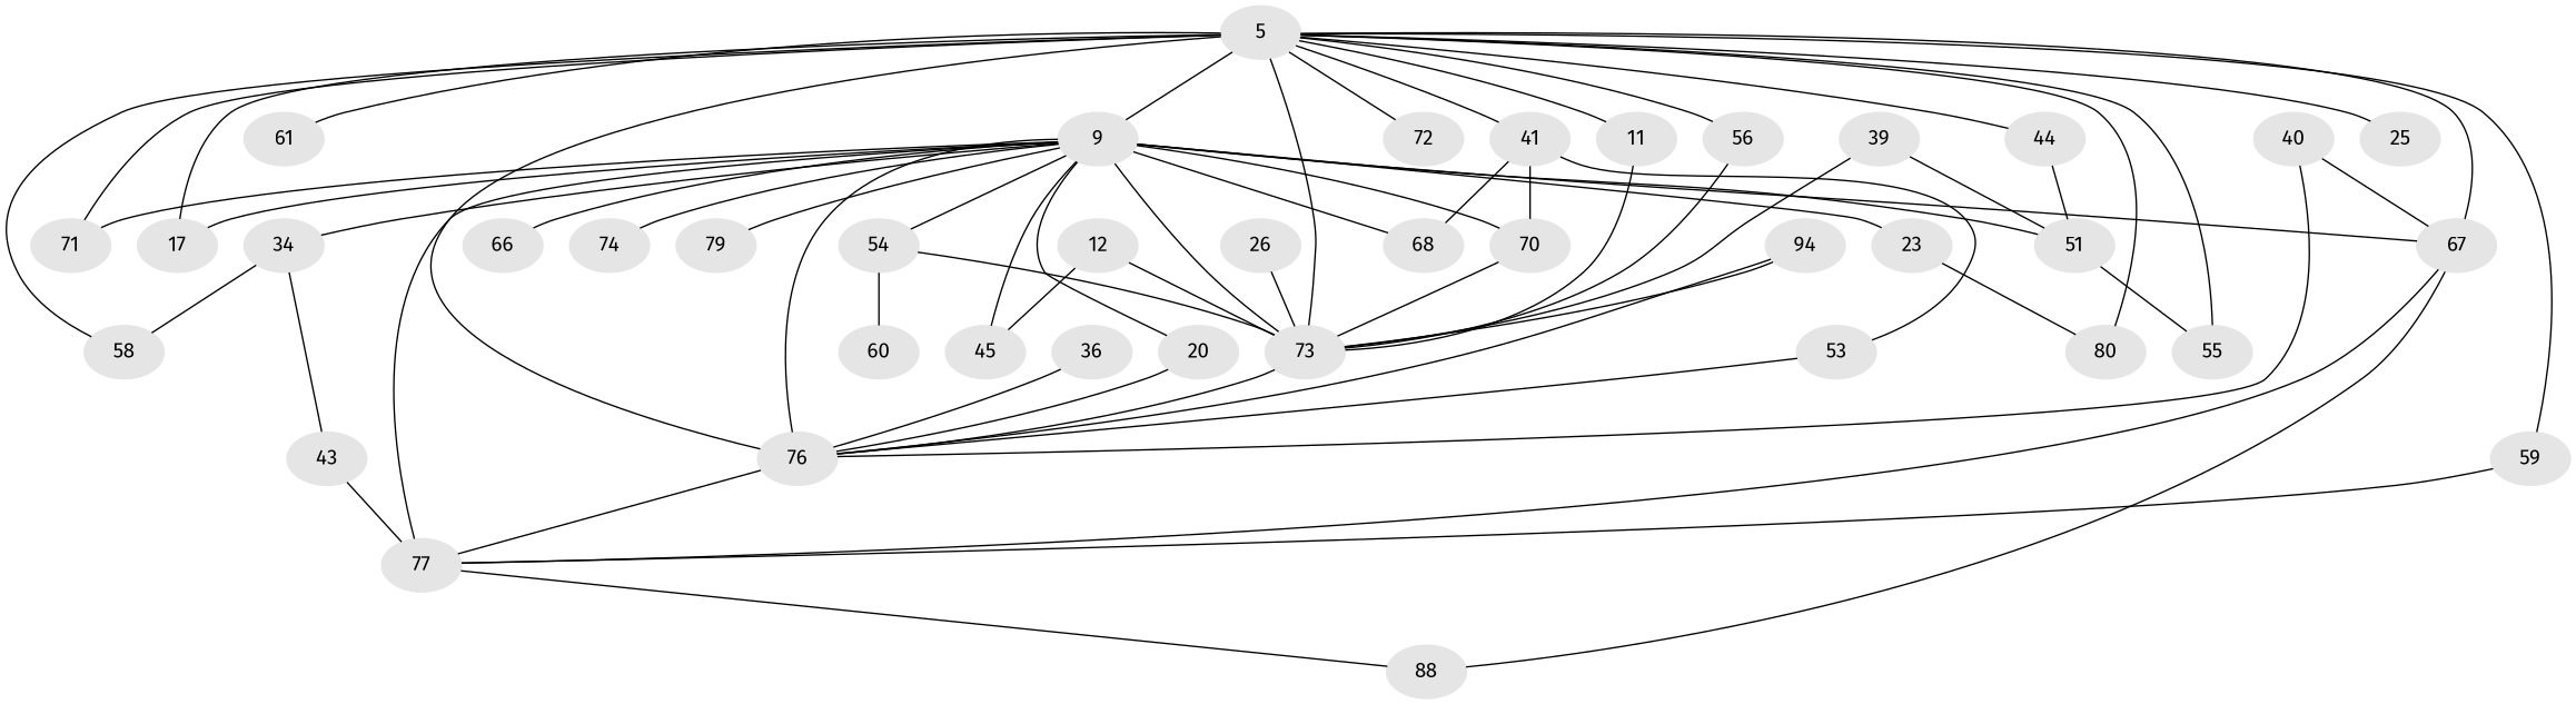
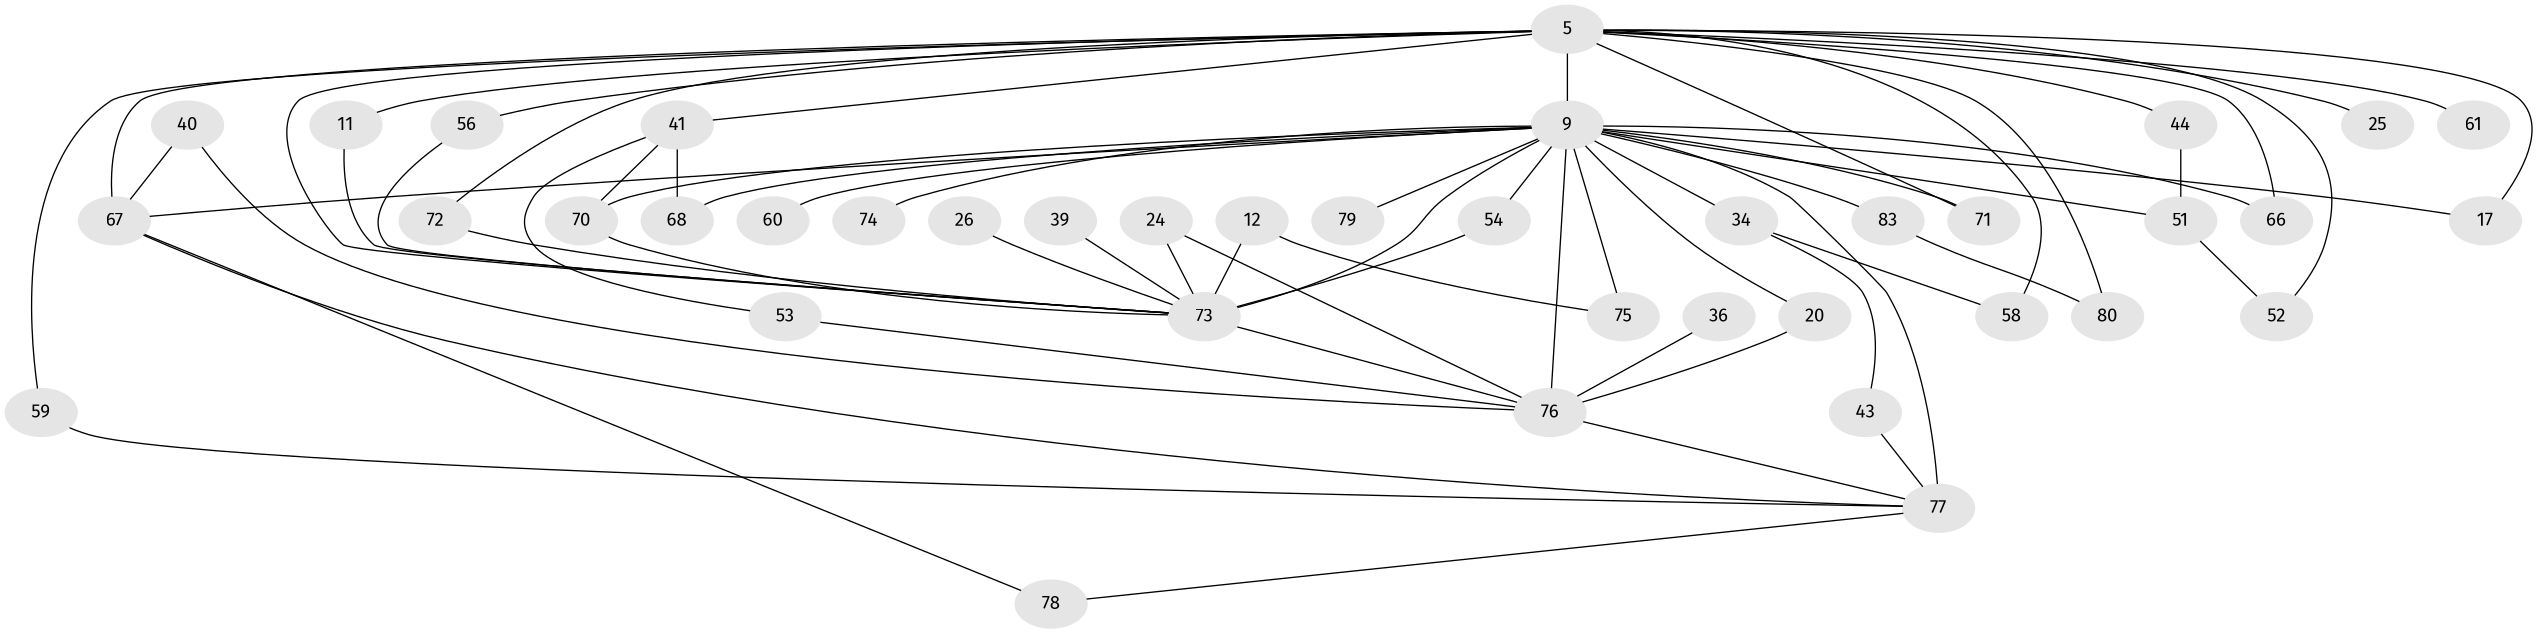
  graph {
    fontname="Fira Sans"
    node [color=gray90 fontname="Fira Sans" style=filled]
    edge [fontname="Fira Sans"]
    5 [super="+4+2"]
    9 [super="+6+7"]
    11
    17
    25
    44
    n7 [label=41 super="+37"]
-   52 [label=55]
+   52
    56
    58
    59
    61
    67 [super="+35+57"]
    71
    72 [super="+27"]
    73 [super="+10"]
    76 [super="+33+38+69+3"]
    80 [super="+31+65"]
    20
-   23
+   23 [label=83]
    34
-   45
+   45 [label=75]
    51 [super="+47"]
    54
    60
    66
    68 [super="+14+55+64"]
    70 [super="+15"]
    74
    77 [super="+22+75"]
    79
    53
-   78 [label=88]
+   78
    43
    12
    26
-   24 [label=94]
+   24
    36
    39
    40
    5 -- 9 [weight=9]
    5 -- 11
    5 -- 17
    5 -- 25 [weight=2]
    5 -- 44
    5 -- n7 [weight=2]
    5 -- 52
    5 -- 56
    5 -- 58
    5 -- 59
    5 -- 61 [weight=2]
    5 -- 67 [weight=5]
    5 -- 71
    5 -- 72
    5 -- 73 [weight=6]
-   5 -- 76 [weight=10]
+   5 -- 66 [weight=10]
    5 -- 80 [weight=3]
    9 -- 17
    9 -- 67
    9 -- 71
    9 -- 73 [weight=7]
    9 -- 76 [weight=11]
    9 -- 20
    9 -- 23 [weight=2]
    9 -- 34 [weight=2]
    9 -- 45
    9 -- 51 [weight=4]
    9 -- 54
-   54 -- 60 [weight=2]
+   9 -- 60 [weight=2]
    9 -- 66 [weight=2]
    9 -- 68 [weight=6]
    9 -- 70
    9 -- 74
    9 -- 77 [weight=7]
    9 -- 79 [weight=2]
    11 -- 73
    44 -- 51
    n7 -- 68
    n7 -- 70
    n7 -- 53
    56 -- 73
    59 -- 77
    67 -- 77
    67 -- 78
+   72 -- 73 [weight=2]
    73 -- 76 [weight=4]
    76 -- 77
    20 -- 76
    23 -- 80
    34 -- 58
    34 -- 43
    51 -- 52
    54 -- 73
    70 -- 73
    77 -- 78
    53 -- 76
    43 -- 77
    12 -- 73 [weight=2]
    12 -- 45
    26 -- 73
    24 -- 73
    24 -- 76
    36 -- 76 [weight=2]
    39 -- 73
-   39 -- 51
    40 -- 67
    40 -- 76
  }
